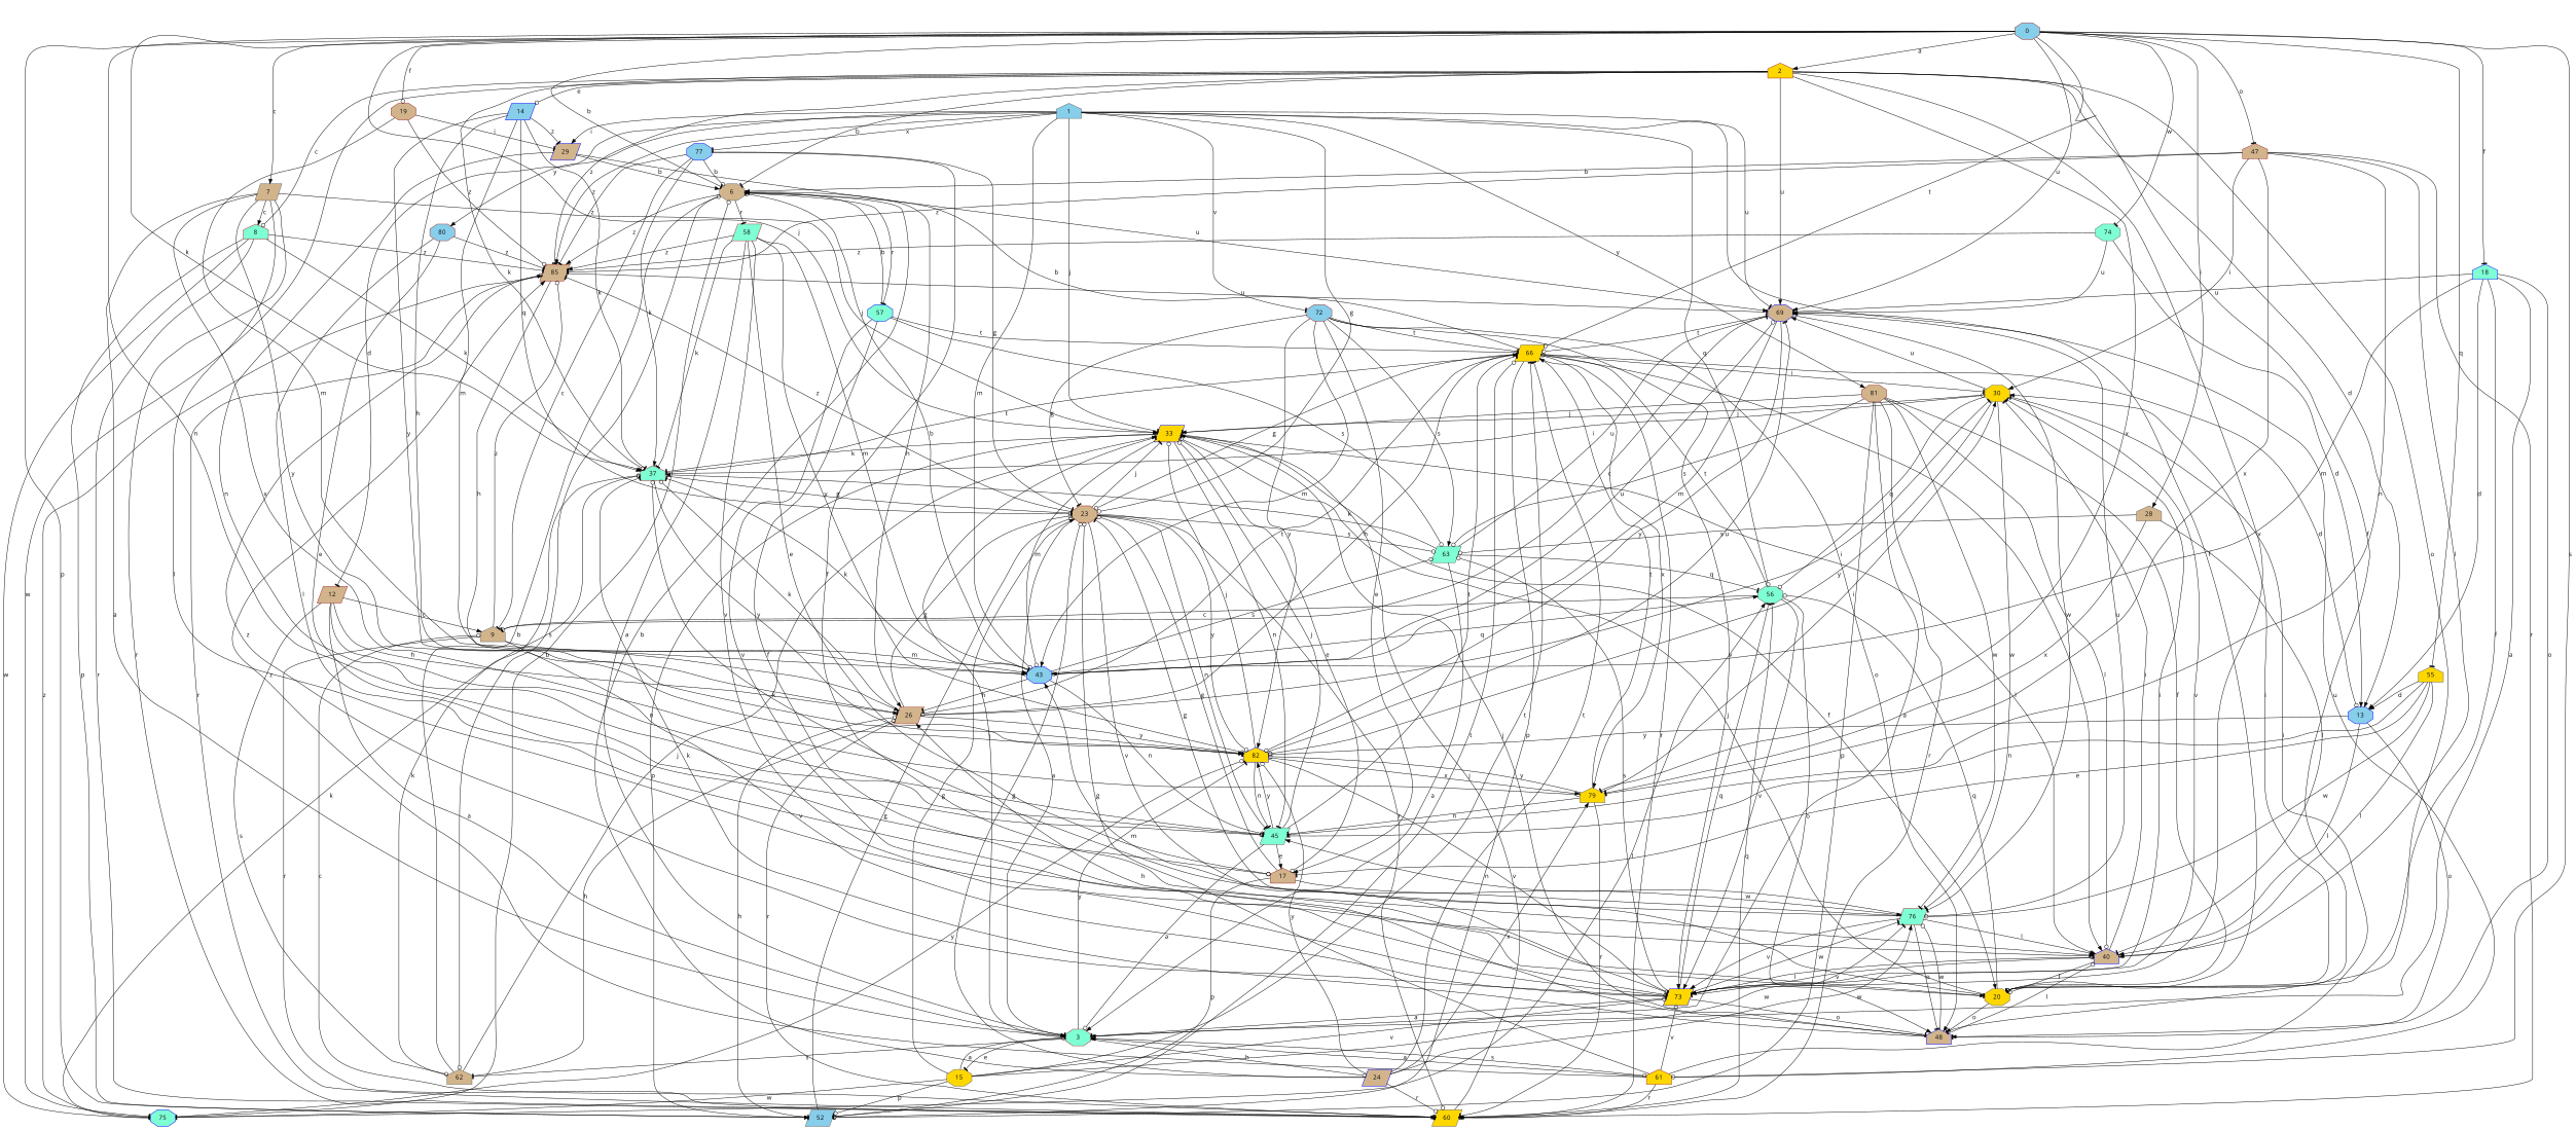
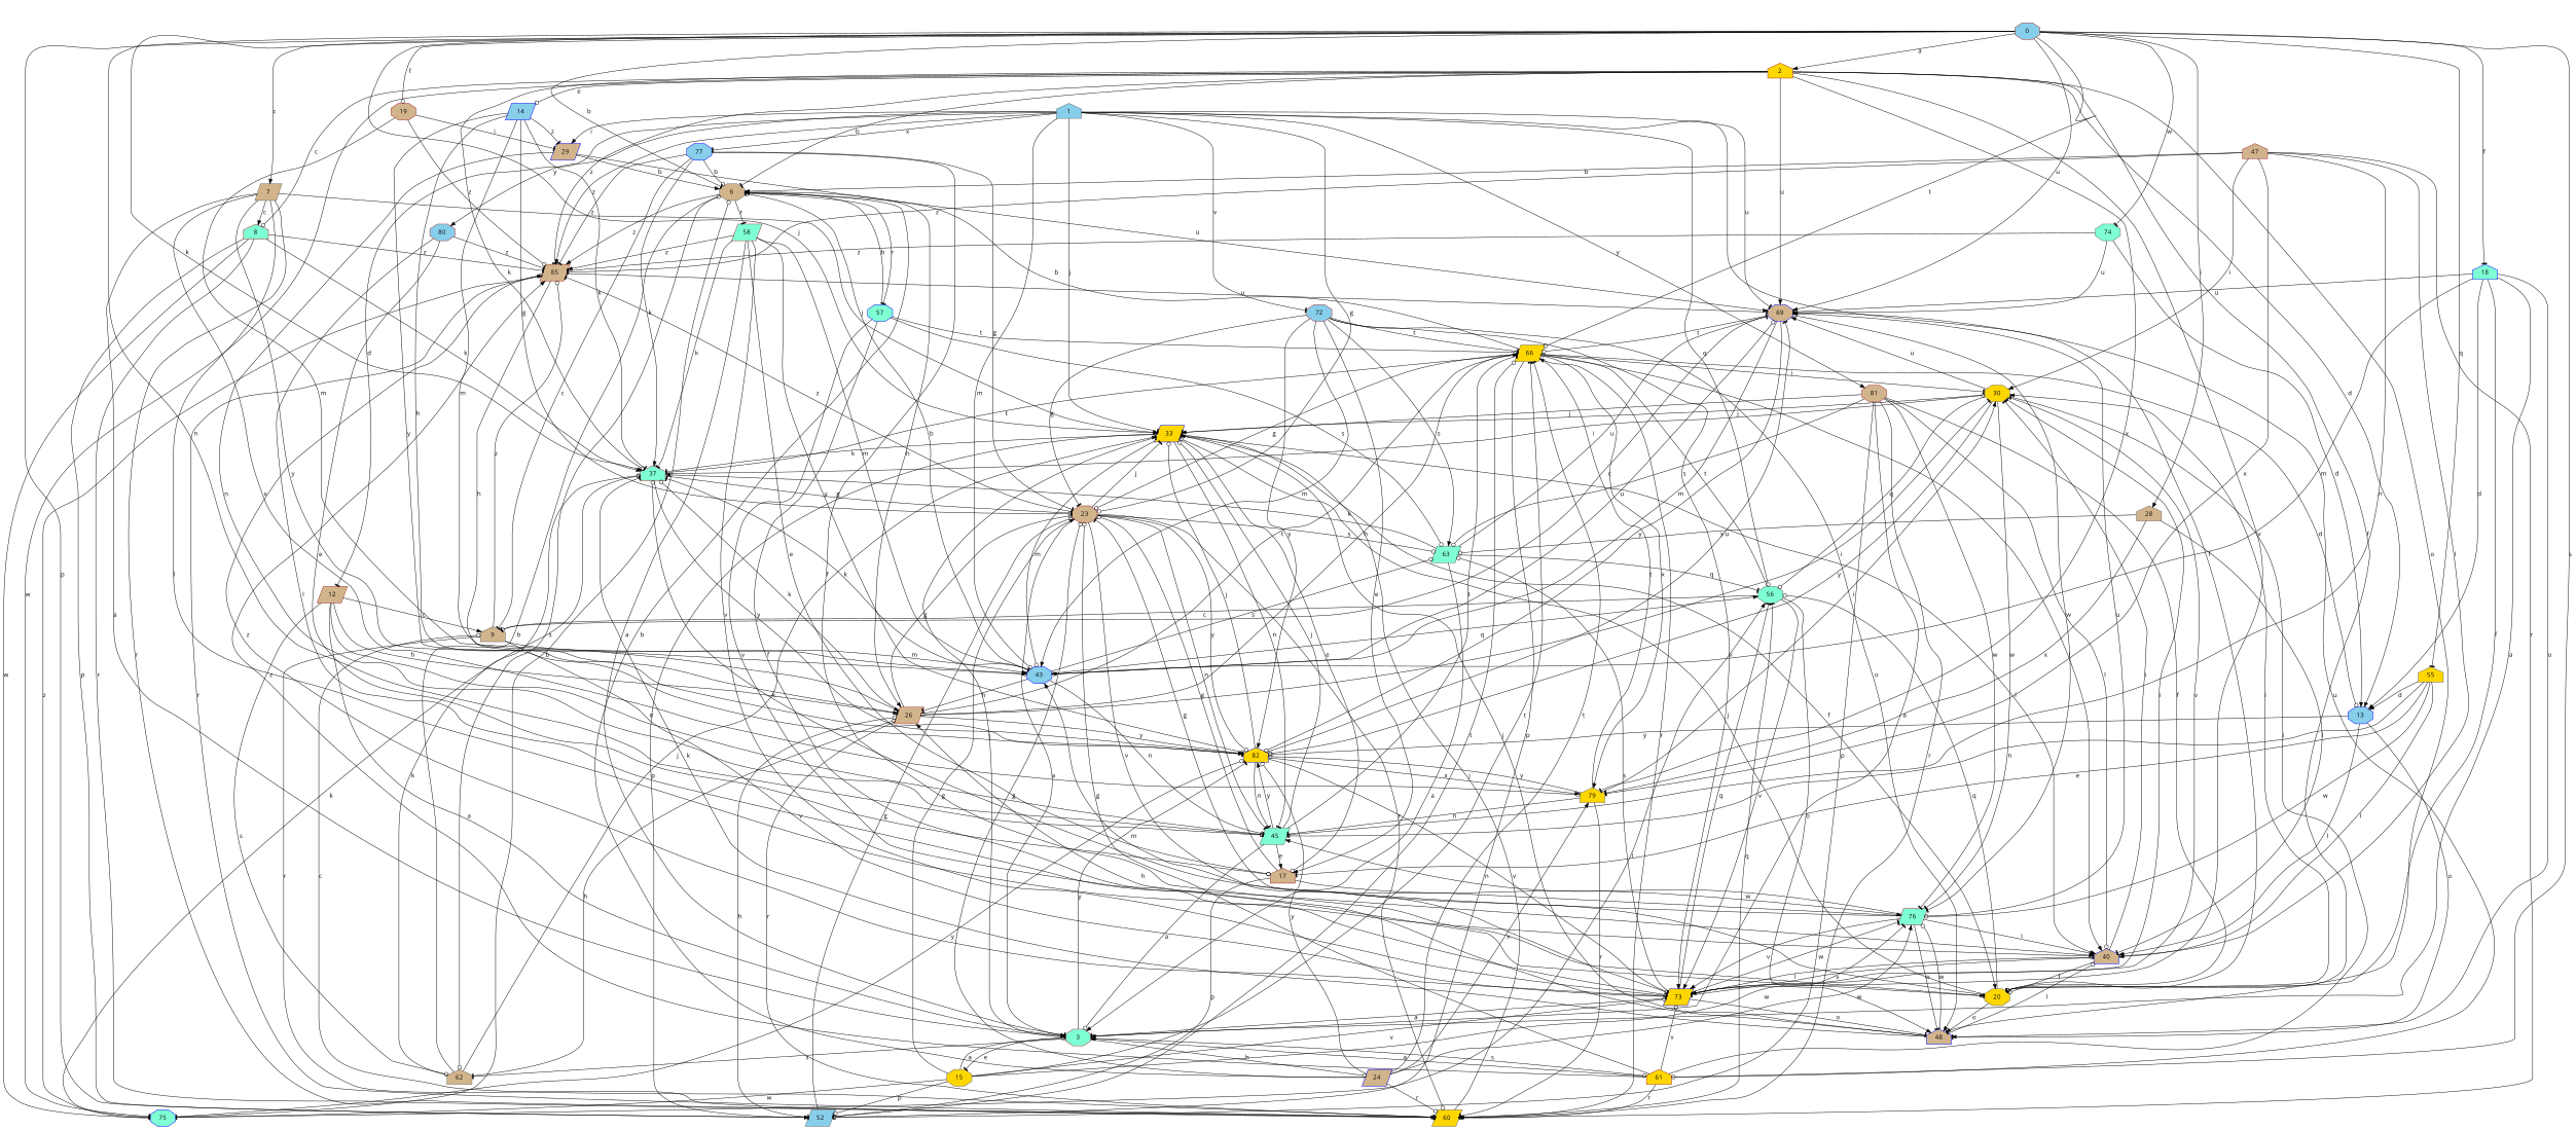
  strict digraph {
    fontname="Open Sans"
    node [color=brown fillcolor=tan fontname="Open Sans" shape=octagon style=filled]
    edge [arrowhead=odot fontname="Open Sans"]
    0 [fillcolor=skyblue]
    2 [fillcolor=gold shape=house]
    6 [color=gray40]
    7 [color=gray40 shape=parallelogram]
    18 [color=blue fillcolor=aquamarine shape=house]
    19
    28 [color=gray40 shape=house]
    33 [color=blue fillcolor=gold shape=parallelogram]
    37 [fillcolor=aquamarine shape=house]
    45 [color=gray40 fillcolor=aquamarine shape=parallelogram]
    47 [shape=house]
    52 [color=gray40 fillcolor=skyblue shape=parallelogram]
    55 [color=gray40 fillcolor=gold shape=house]
    61 [fillcolor=gold shape=house]
    66 [color=gray40 fillcolor=gold shape=parallelogram]
    69 [color=blue]
    74 [color=gray40 fillcolor=aquamarine]
    20 [color=gray40 fillcolor=gold]
    85 [shape=parallelogram]
    8 [fillcolor=aquamarine shape=house]
    13 [color=blue fillcolor=skyblue]
    14 [color=blue fillcolor=skyblue shape=parallelogram]
    48 [color=blue shape=house]
    73 [color=blue fillcolor=gold shape=parallelogram]
    75 [color=blue fillcolor=aquamarine]
    79 [color=gray40 fillcolor=gold shape=house]
    62 [color=gray40 shape=house]
    26 [shape=parallelogram]
    57 [color=blue fillcolor=aquamarine]
    58 [fillcolor=aquamarine shape=parallelogram]
    3 [fillcolor=aquamarine]
    82 [color=blue fillcolor=gold shape=house]
    40 [color=blue shape=house]
    60 [color=gray40 fillcolor=gold shape=parallelogram]
    43 [color=blue fillcolor=skyblue]
    29 [color=blue shape=parallelogram]
    63 [color=gray40 fillcolor=aquamarine shape=parallelogram]
    17 [shape=house]
    23
    30 [color=gray40 fillcolor=gold]
    76 [fillcolor=aquamarine shape=parallelogram]
    9 [color=gray40 shape=house]
    1 [color=gray40 fillcolor=skyblue shape=house]
    12 [shape=parallelogram]
    56 [color=gray40 fillcolor=aquamarine]
    72 [fillcolor=skyblue]
    77 [color=blue fillcolor=skyblue]
    80 [fillcolor=skyblue]
    81
    15 [color=gray40 fillcolor=gold]
    24 [color=blue shape=parallelogram]
    0 -> 2 [arrowhead=normal label=a]
    0 -> 6 [arrowhead=tee label=b]
    0 -> 7 [arrowhead=normal label=c]
    0 -> 18 [arrowhead=tee label=f]
    0 -> 19 [label=f]
    0 -> 28 [arrowhead=normal label=i]
    0 -> 33 [arrowhead=normal label=j]
    0 -> 37 [arrowhead=normal label=k]
    0 -> 45 [label=n]
-   0 -> 47 [arrowhead=tee label=o]
    0 -> 52 [arrowhead=tee label=p]
    0 -> 55 [arrowhead=tee label=q]
    0 -> 61 [label=s]
    0 -> 66 [label=t]
    0 -> 69 [arrowhead=normal label=u]
    0 -> 74 [arrowhead=tee label=w]
    2 -> 6 [arrowhead=tee label=b]
    2 -> 37 [label=k]
    2 -> 69 [arrowhead=normal label=u]
    2 -> 20 [arrowhead=tee label=f]
    2 -> 85 [arrowhead=tee label=z]
    2 -> 8 [label=c]
    2 -> 13 [arrowhead=normal label=d]
    2 -> 14 [label=e]
    2 -> 48 [arrowhead=tee label=o]
    2 -> 73 [arrowhead=normal label=v]
    2 -> 75 [arrowhead=tee label=w]
    2 -> 79 [arrowhead=tee label=x]
    6 -> 85 [arrowhead=normal label=z]
    6 -> 62 [label=s]
    6 -> 26 [arrowhead=normal label=h]
    6 -> 57 [arrowhead=tee label=r]
    6 -> 58 [arrowhead=tee label=r]
    7 -> 33 [arrowhead=normal label=j]
    7 -> 8 [arrowhead=normal label=c]
    7 -> 79 [label=x]
    7 -> 3 [arrowhead=tee label=a]
    7 -> 82 [arrowhead=tee label=y]
    7 -> 40 [arrowhead=tee label=l]
    7 -> 60 [arrowhead=normal label=r]
    18 -> 69 [arrowhead=tee label=u]
    18 -> 20 [label=f]
    18 -> 13 [arrowhead=normal label=d]
    18 -> 48 [arrowhead=normal label=o]
    18 -> 3 [label=a]
    18 -> 43 [arrowhead=normal label=m]
    19 -> 85 [label=z]
    19 -> 43 [label=m]
    19 -> 29 [arrowhead=tee label=i]
    28 -> 79 [arrowhead=tee label=x]
    28 -> 40 [arrowhead=tee label=l]
    28 -> 63 [label=s]
    33 -> 37 [arrowhead=tee label=k]
    33 -> 45 [arrowhead=tee label=n]
    33 -> 52 [arrowhead=normal label=p]
    33 -> 20 [arrowhead=normal label=f]
    33 -> 40 [arrowhead=normal label=l]
    33 -> 43 [label=m]
    33 -> 17 [label=e]
    37 -> 66 [arrowhead=normal label=t]
    37 -> 82 [arrowhead=normal label=y]
    37 -> 23 [arrowhead=tee label=g]
    37 -> 30 [label=i]
    45 -> 33 [label=j]
    45 -> 66 [arrowhead=tee label=t]
    45 -> 3 [label=a]
    45 -> 82 [arrowhead=normal label=y]
    45 -> 17 [arrowhead=normal label=e]
    47 -> 6 [arrowhead=normal label=b]
    47 -> 45 [arrowhead=tee label=n]
    47 -> 85 [arrowhead=tee label=z]
    47 -> 79 [arrowhead=tee label=x]
    47 -> 40 [label=l]
    47 -> 60 [arrowhead=normal label=r]
    47 -> 30 [arrowhead=normal label=i]
    52 -> 66 [label=t]
    52 -> 26 [label=h]
    52 -> 23 [label=g]
    55 -> 45 [label=n]
    55 -> 13 [arrowhead=normal label=d]
    55 -> 40 [arrowhead=normal label=l]
    55 -> 17 [arrowhead=tee label=e]
    55 -> 76 [label=w]
    61 -> 69 [arrowhead=normal label=u]
    61 -> 85 [arrowhead=normal label=z]
    61 -> 73 [label=v]
    61 -> 3 [arrowhead=normal label=a]
    61 -> 60 [label=r]
    61 -> 23 [label=g]
    61 -> 30 [arrowhead=tee label=i]
    66 -> 6 [arrowhead=normal label=b]
    66 -> 52 [label=p]
    66 -> 13 [label=d]
    66 -> 79 [arrowhead=normal label=x]
    66 -> 26 [label=h]
    66 -> 40 [arrowhead=normal label=l]
    66 -> 60 [label=r]
    66 -> 23 [label=g]
    66 -> 30 [arrowhead=tee label=i]
    69 -> 66 [label=t]
    69 -> 82 [label=y]
    69 -> 43 [label=m]
    69 -> 76 [arrowhead=tee label=w]
    69 -> 9 [arrowhead=tee label=c]
    74 -> 69 [label=u]
    74 -> 85 [arrowhead=tee label=z]
    74 -> 13 [arrowhead=normal label=d]
    20 -> 33 [label=j]
    20 -> 48 [arrowhead=normal label=o]
    20 -> 43 [arrowhead=normal label=m]
    20 -> 30 [arrowhead=normal label=i]
    20 -> 56 [label=q]
    85 -> 69 [arrowhead=tee label=u]
    85 -> 26 [arrowhead=normal label=h]
    85 -> 60 [label=r]
    8 -> 37 [arrowhead=normal label=k]
    8 -> 52 [arrowhead=normal label=p]
    8 -> 85 [arrowhead=tee label=z]
    8 -> 75 [arrowhead=tee label=w]
    8 -> 60 [label=r]
    13 -> 48 [arrowhead=tee label=o]
    13 -> 82 [label=y]
    13 -> 40 [arrowhead=normal label=l]
    14 -> 37 [arrowhead=tee label=k]
    14 -> 26 [arrowhead=tee label=h]
    14 -> 82 [arrowhead=tee label=y]
    14 -> 43 [arrowhead=normal label=m]
    14 -> 29 [arrowhead=tee label=z]
-   14 -> 23 [label=q]
+   14 -> 23 [label=g]
    48 -> 33 [arrowhead=tee label=j]
    48 -> 37 [arrowhead=tee label=k]
    48 -> 26 [arrowhead=normal label=h]
    48 -> 40 [label=l]
    48 -> 76 [label=w]
    73 -> 85 [label=z]
    73 -> 48 [arrowhead=tee label=o]
    73 -> 3 [arrowhead=tee label=a]
    73 -> 40 [label=l]
    73 -> 63 [label=s]
    73 -> 30 [arrowhead=tee label=i]
    73 -> 76 [arrowhead=tee label=w]
    73 -> 56 [arrowhead=tee label=q]
    75 -> 6 [label=b]
    75 -> 37 [label=k]
    75 -> 85 [arrowhead=normal label=z]
    75 -> 82 [label=y]
    75 -> 56 [arrowhead=normal label=l]
    79 -> 45 [arrowhead=tee label=n]
    79 -> 66 [arrowhead=normal label=t]
    79 -> 82 [label=y]
    79 -> 60 [arrowhead=tee label=r]
    79 -> 30 [arrowhead=normal label=i]
    62 -> 6 [label=b]
    62 -> 33 [arrowhead=normal label=j]
    62 -> 37 [label=k]
    62 -> 26 [label=h]
    26 -> 37 [label=k]
    26 -> 66 [arrowhead=tee label=t]
    26 -> 82 [arrowhead=normal label=y]
    26 -> 60 [label=r]
    26 -> 23 [label=g]
    26 -> 30 [arrowhead=tee label=i]
    57 -> 6 [arrowhead=normal label=b]
    57 -> 66 [label=t]
    57 -> 20 [arrowhead=tee label=f]
    57 -> 73 [label=v]
    57 -> 63 [label=s]
    58 -> 37 [arrowhead=tee label=k]
    58 -> 85 [arrowhead=normal label=z]
    58 -> 73 [label=v]
    58 -> 3 [arrowhead=tee label=a]
    58 -> 82 [label=y]
    58 -> 43 [arrowhead=tee label=m]
    58 -> 17 [label=e]
    3 -> 33 [arrowhead=tee label=j]
    3 -> 61 [label=s]
    3 -> 62 [arrowhead=tee label=s]
    3 -> 82 [arrowhead=tee label=y]
    3 -> 15 [arrowhead=tee label=e]
    3 -> 24 [label=h]
    82 -> 33 [label=j]
    82 -> 45 [arrowhead=tee label=n]
    82 -> 69 [arrowhead=tee label=u]
    82 -> 73 [label=v]
    82 -> 79 [arrowhead=normal label=x]
    40 -> 20 [label=f]
    40 -> 73 [arrowhead=tee label=v]
    40 -> 30 [arrowhead=tee label=i]
    60 -> 33 [arrowhead=normal label=j]
    60 -> 9 [label=c]
    60 -> 56 [arrowhead=tee label=q]
    43 -> 6 [label=b]
    43 -> 37 [arrowhead=tee label=k]
    43 -> 45 [label=n]
    43 -> 69 [label=u]
    43 -> 26 [arrowhead=tee label=h]
    43 -> 63 [label=s]
    43 -> 56 [arrowhead=normal label=q]
    29 -> 6 [arrowhead=normal label=b]
    29 -> 45 [label=n]
    29 -> 69 [arrowhead=normal label=u]
    63 -> 37 [arrowhead=normal label=k]
    63 -> 69 [arrowhead=tee label=u]
    63 -> 3 [arrowhead=normal label=a]
    63 -> 56 [arrowhead=tee label=q]
    17 -> 52 [arrowhead=tee label=p]
    17 -> 23 [label=g]
    17 -> 76 [arrowhead=normal label=w]
    23 -> 33 [arrowhead=tee label=j]
    23 -> 45 [arrowhead=tee label=n]
    23 -> 85 [arrowhead=tee label=z]
    23 -> 73 [arrowhead=tee label=v]
    23 -> 3 [arrowhead=normal label=a]
    23 -> 82 [label=y]
    23 -> 60 [label=r]
    23 -> 63 [label=s]
    30 -> 33 [arrowhead=tee label=j]
    30 -> 69 [arrowhead=normal label=u]
    30 -> 73 [arrowhead=normal label=v]
    30 -> 82 [label=y]
    30 -> 76 [arrowhead=tee label=w]
    30 -> 56 [label=q]
    76 -> 37 [label=k]
    76 -> 45 [arrowhead=normal label=n]
    76 -> 69 [arrowhead=normal label=u]
    76 -> 48 [arrowhead=tee label=o]
    76 -> 73 [arrowhead=normal label=v]
    76 -> 40 [arrowhead=normal label=l]
    76 -> 23 [arrowhead=tee label=g]
    9 -> 85 [label=z]
    9 -> 73 [arrowhead=tee label=v]
    9 -> 60 [arrowhead=tee label=r]
    9 -> 43 [arrowhead=normal label=m]
    1 -> 33 [arrowhead=tee label=j]
    1 -> 69 [arrowhead=tee label=u]
    1 -> 20 [arrowhead=tee label=f]
    1 -> 85 [arrowhead=normal label=z]
    1 -> 43 [label=m]
    1 -> 29 [arrowhead=normal label=i]
    1 -> 23 [label=g]
    1 -> 12 [arrowhead=tee label=d]
    1 -> 56 [label=q]
    1 -> 72 [arrowhead=tee label=v]
    1 -> 77 [arrowhead=tee label=x]
    1 -> 80 [arrowhead=normal label=y]
    1 -> 81 [arrowhead=normal label=y]
    12 -> 45 [arrowhead=tee label=n]
    12 -> 62 [label=s]
    12 -> 26 [arrowhead=normal label=h]
    12 -> 3 [arrowhead=normal label=a]
    12 -> 9 [arrowhead=normal label=c]
    56 -> 66 [label=t]
    56 -> 48 [arrowhead=normal label=o]
    56 -> 73 [arrowhead=normal label=v]
    56 -> 9 [label=c]
    72 -> 66 [arrowhead=tee label=t]
    72 -> 48 [arrowhead=normal label=o]
    72 -> 73 [arrowhead=normal label=v]
    72 -> 82 [arrowhead=normal label=y]
    72 -> 43 [arrowhead=normal label=m]
    72 -> 63 [arrowhead=normal label=s]
    72 -> 17 [arrowhead=normal label=e]
    72 -> 23 [arrowhead=tee label=g]
    77 -> 6 [label=b]
    77 -> 37 [arrowhead=normal label=k]
    77 -> 20 [arrowhead=normal label=f]
    77 -> 85 [arrowhead=tee label=z]
    77 -> 23 [arrowhead=tee label=g]
    77 -> 9 [arrowhead=tee label=c]
    80 -> 85 [arrowhead=tee label=z]
    80 -> 40 [arrowhead=normal label=l]
    80 -> 17 [label=e]
    81 -> 33 [arrowhead=normal label=j]
    81 -> 52 [label=p]
    81 -> 20 [label=f]
    81 -> 3 [arrowhead=normal label=a]
    81 -> 40 [label=l]
    81 -> 60 [arrowhead=normal label=r]
    81 -> 63 [label=s]
    81 -> 76 [arrowhead=tee label=w]
    15 -> 52 [label=p]
    15 -> 66 [arrowhead=tee label=t]
    15 -> 73 [label=v]
    15 -> 75 [arrowhead=tee label=w]
    15 -> 3 [label=a]
    15 -> 23 [arrowhead=normal label=g]
    15 -> 76 [arrowhead=tee label=w]
    24 -> 6 [arrowhead=tee label=b]
    24 -> 66 [arrowhead=tee label=t]
    24 -> 79 [arrowhead=normal label=x]
    24 -> 82 [label=y]
    24 -> 60 [label=r]
    24 -> 23 [label=g]
    24 -> 76 [arrowhead=normal label=w]
  }
